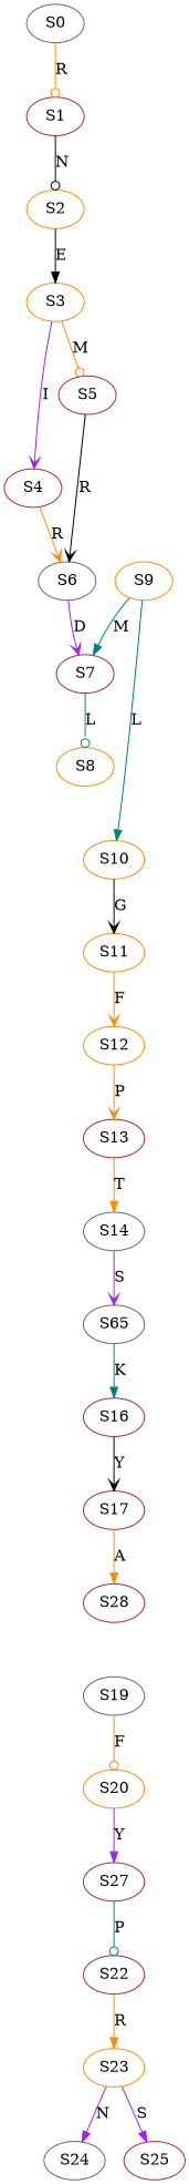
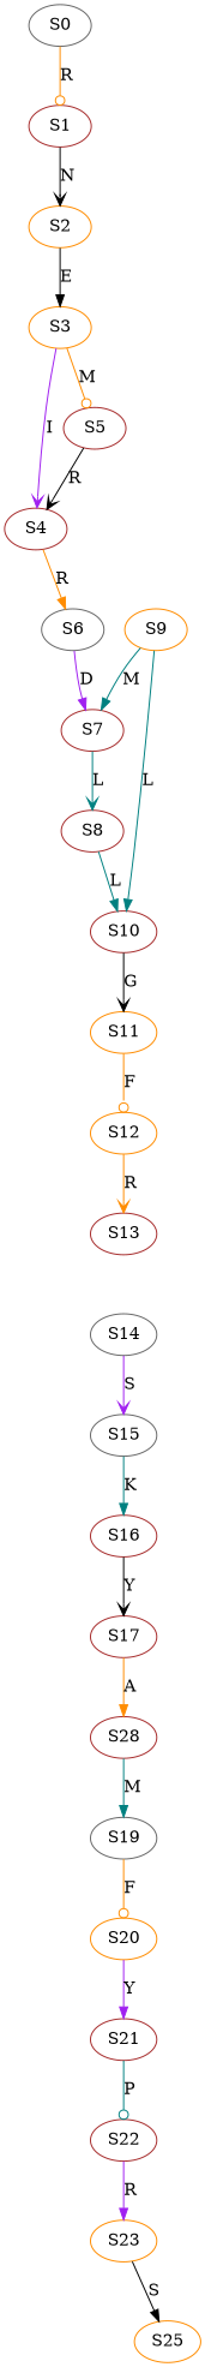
  strict digraph {
    node [color=brown]
    edge [arrowhead=normal color=darkorange]
    S0 [color=gray40]
    S1
    S2 [color=darkorange]
    S3 [color=darkorange]
    S4
    S5
    S6 [color=gray40]
    S7
-   S8 [color=darkorange]
-   S10 [color=darkorange]
+   S8
+   S10
    S9 [color=darkorange]
    S11 [color=darkorange]
    S12 [color=darkorange]
    S13
    S14 [color=gray40]
-   S15 [color=gray40 label=S65]
+   S15 [color=gray40]
    S16
    S17
    n19 [label=S28]
    S19 [color=gray40]
    S20 [color=darkorange]
-   S21 [label=S27]
+   S21
    S22
    S23 [color=darkorange]
-   S24 [color=gray40]
-   S25
+   S25 [color=darkorange]
    S0 -> S1 [arrowhead=odot label=R]
-   S1 -> S2 [arrowhead=odot color=black label=N]
+   S1 -> S2 [arrowhead=vee color=black label=N]
    S2 -> S3 [color=black label=E]
    S3 -> S4 [arrowhead=vee color=purple label=I]
    S3 -> S5 [arrowhead=odot label=M]
-   S4 -> S6 [arrowhead=vee label=R]
-   S5 -> S6 [arrowhead=vee color=black label=R]
-   S6 -> S7 [arrowhead=vee color=purple label=D]
-   S7 -> S8 [arrowhead=odot color=teal label=L]
+   S4 -> S6 [label=R]
+   S5 -> S4 [arrowhead=vee color=black label=R]
+   S6 -> S7 [color=purple label=D]
+   S7 -> S8 [arrowhead=vee color=teal label=L]
+   S8 -> S10 [color=teal label=L]
    S10 -> S11 [arrowhead=vee color=black label=G]
    S9 -> S7 [color=teal label=M]
    S9 -> S10 [color=teal label=L]
-   S11 -> S12 [arrowhead=vee label=F]
-   S12 -> S13 [arrowhead=vee label=P]
-   S13 -> S14 [label=T]
+   S11 -> S12 [arrowhead=odot label=F]
+   S12 -> S13 [arrowhead=vee label=R]
    S14 -> S15 [arrowhead=vee color=purple label=S]
    S15 -> S16 [color=teal label=K]
    S16 -> S17 [arrowhead=vee color=black label=Y]
    S17 -> n19 [label=A]
+   n19 -> S19 [color=teal label=M]
    S19 -> S20 [arrowhead=odot label=F]
    S20 -> S21 [color=purple label=Y]
    S21 -> S22 [arrowhead=odot color=teal label=P]
-   S22 -> S23 [label=R]
-   S23 -> S24 [color=purple label=N]
-   S23 -> S25 [color=purple label=S]
+   S22 -> S23 [color=purple label=R]
+   S23 -> S25 [color=black label=S]
  }
